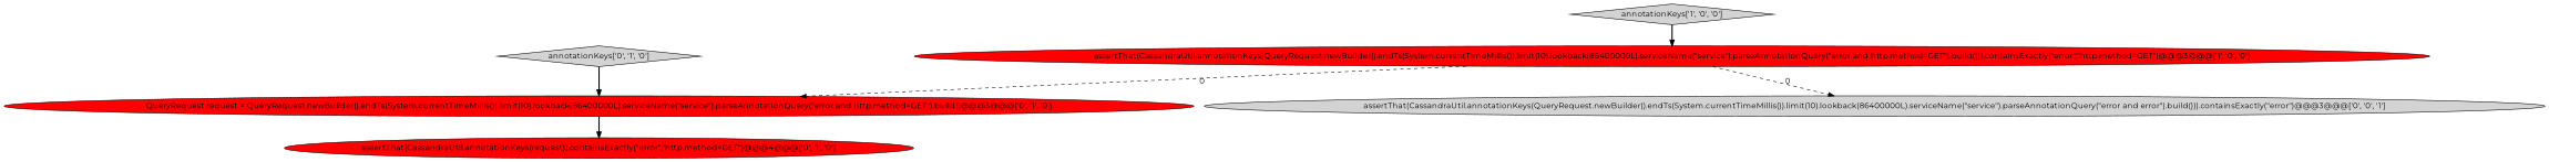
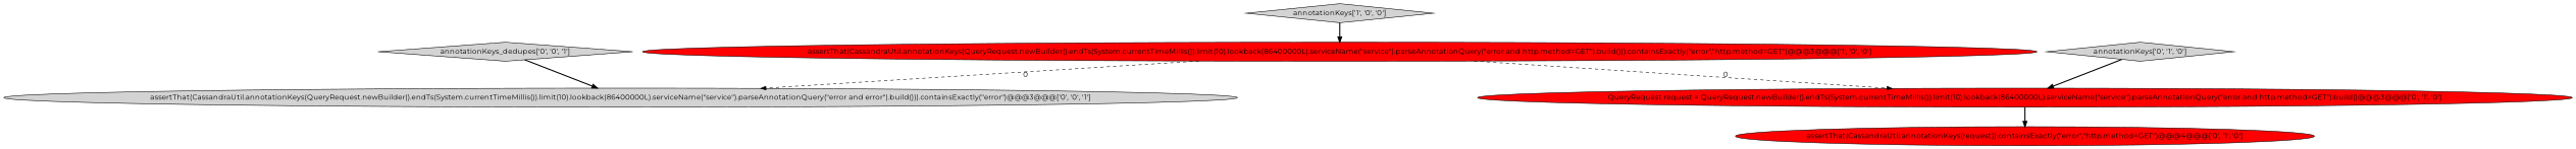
  digraph {
    fontname=Montserrat
    node [fillcolor=lightgray shape=ellipse style=filled fontname=Montserrat]
    edge [style=bold fontname=Montserrat]
    n1 [label="assertThat(CassandraUtil.annotationKeys(QueryRequest.newBuilder().endTs(System.currentTimeMillis()).limit(10).lookback(86400000L).serviceName(\"service\").parseAnnotationQuery(\"error and error\").build())).containsExactly(\"error\")@@@3@@@['0', '0', '1']"]
    n2 [fillcolor=red label="assertThat(CassandraUtil.annotationKeys(request)).containsExactly(\"error\",\"http.method=GET\")@@@4@@@['0', '1', '0']"]
    n3 [fillcolor=red label="QueryRequest request = QueryRequest.newBuilder().endTs(System.currentTimeMillis()).limit(10).lookback(86400000L).serviceName(\"service\").parseAnnotationQuery(\"error and http.method=GET\").build()@@@3@@@['0', '1', '0']"]
    n4 [label="annotationKeys['0', '1', '0']" shape=diamond]
+   n5 [label="annotationKeys_dedupes['0', '0', '1']" shape=diamond]
    n6 [fillcolor=red label="assertThat(CassandraUtil.annotationKeys(QueryRequest.newBuilder().endTs(System.currentTimeMillis()).limit(10).lookback(86400000L).serviceName(\"service\").parseAnnotationQuery(\"error and http.method=GET\").build())).containsExactly(\"error\",\"http.method=GET\")@@@3@@@['1', '0', '0']"]
    n7 [label="annotationKeys['1', '0', '0']" shape=diamond]
    n3 -> n2
    n4 -> n3
+   n5 -> n1
    n6 -> n1 [label=0 style=dashed]
    n6 -> n3 [label=0 style=dashed]
    n7 -> n6
  }
